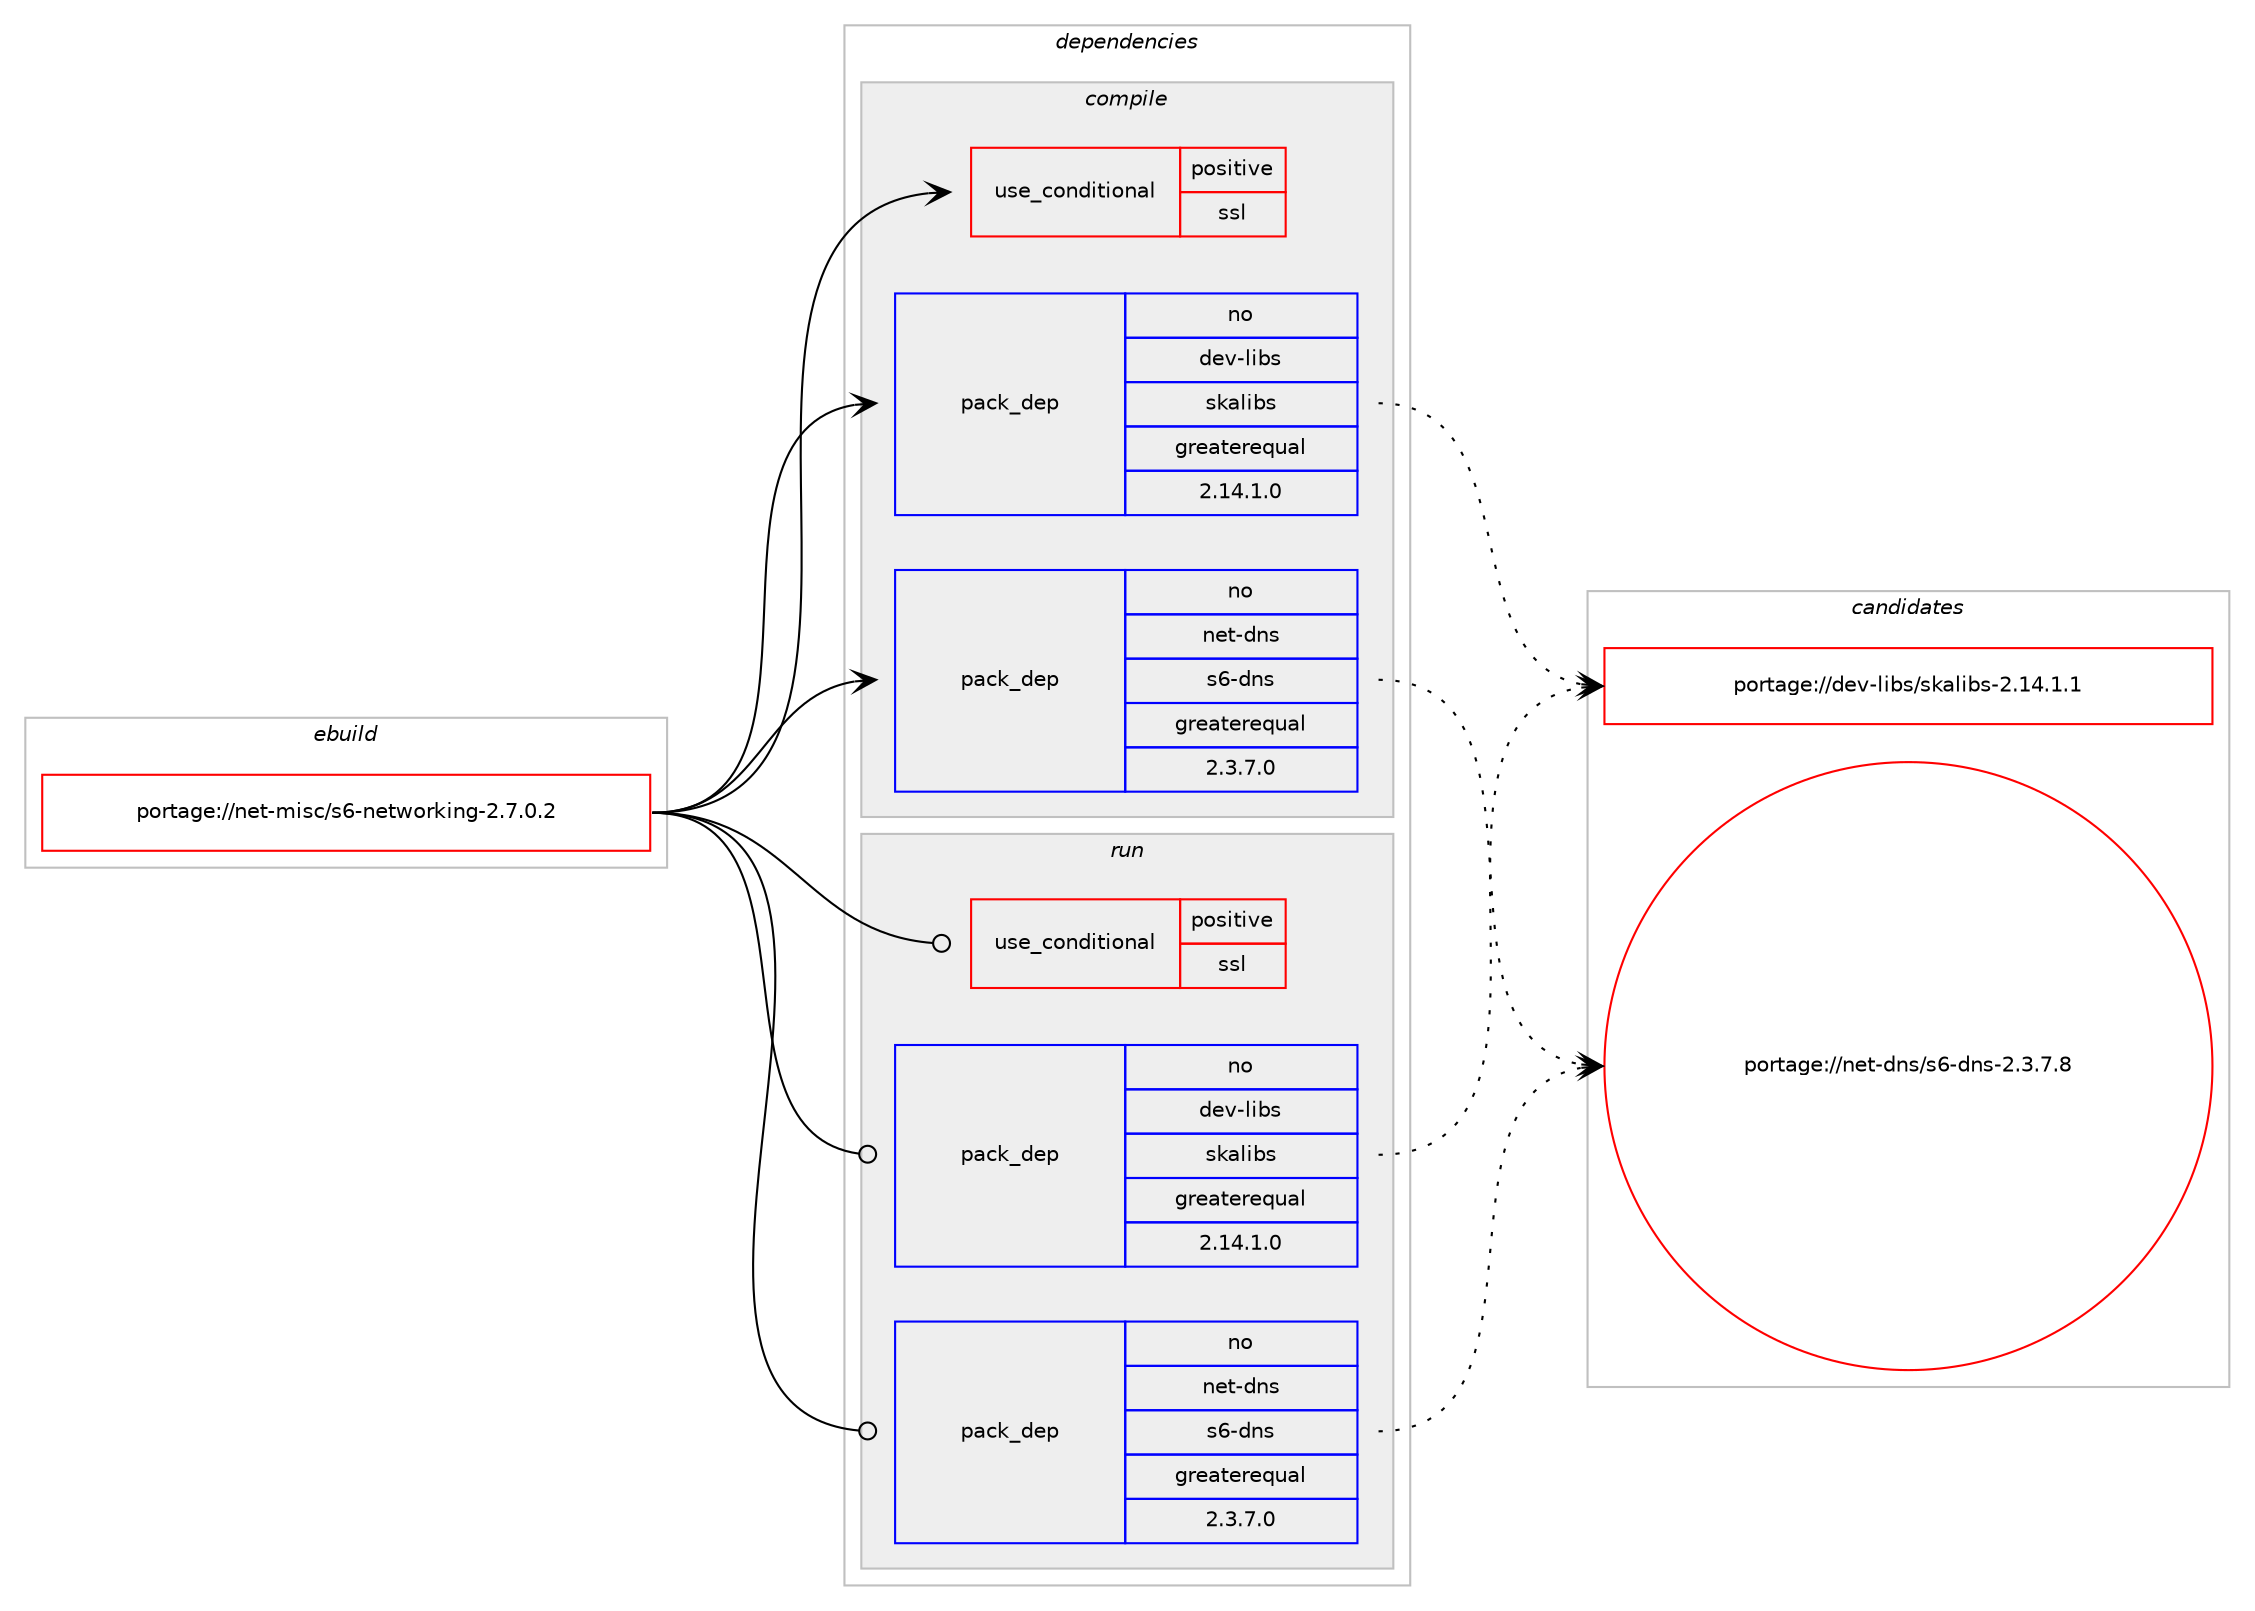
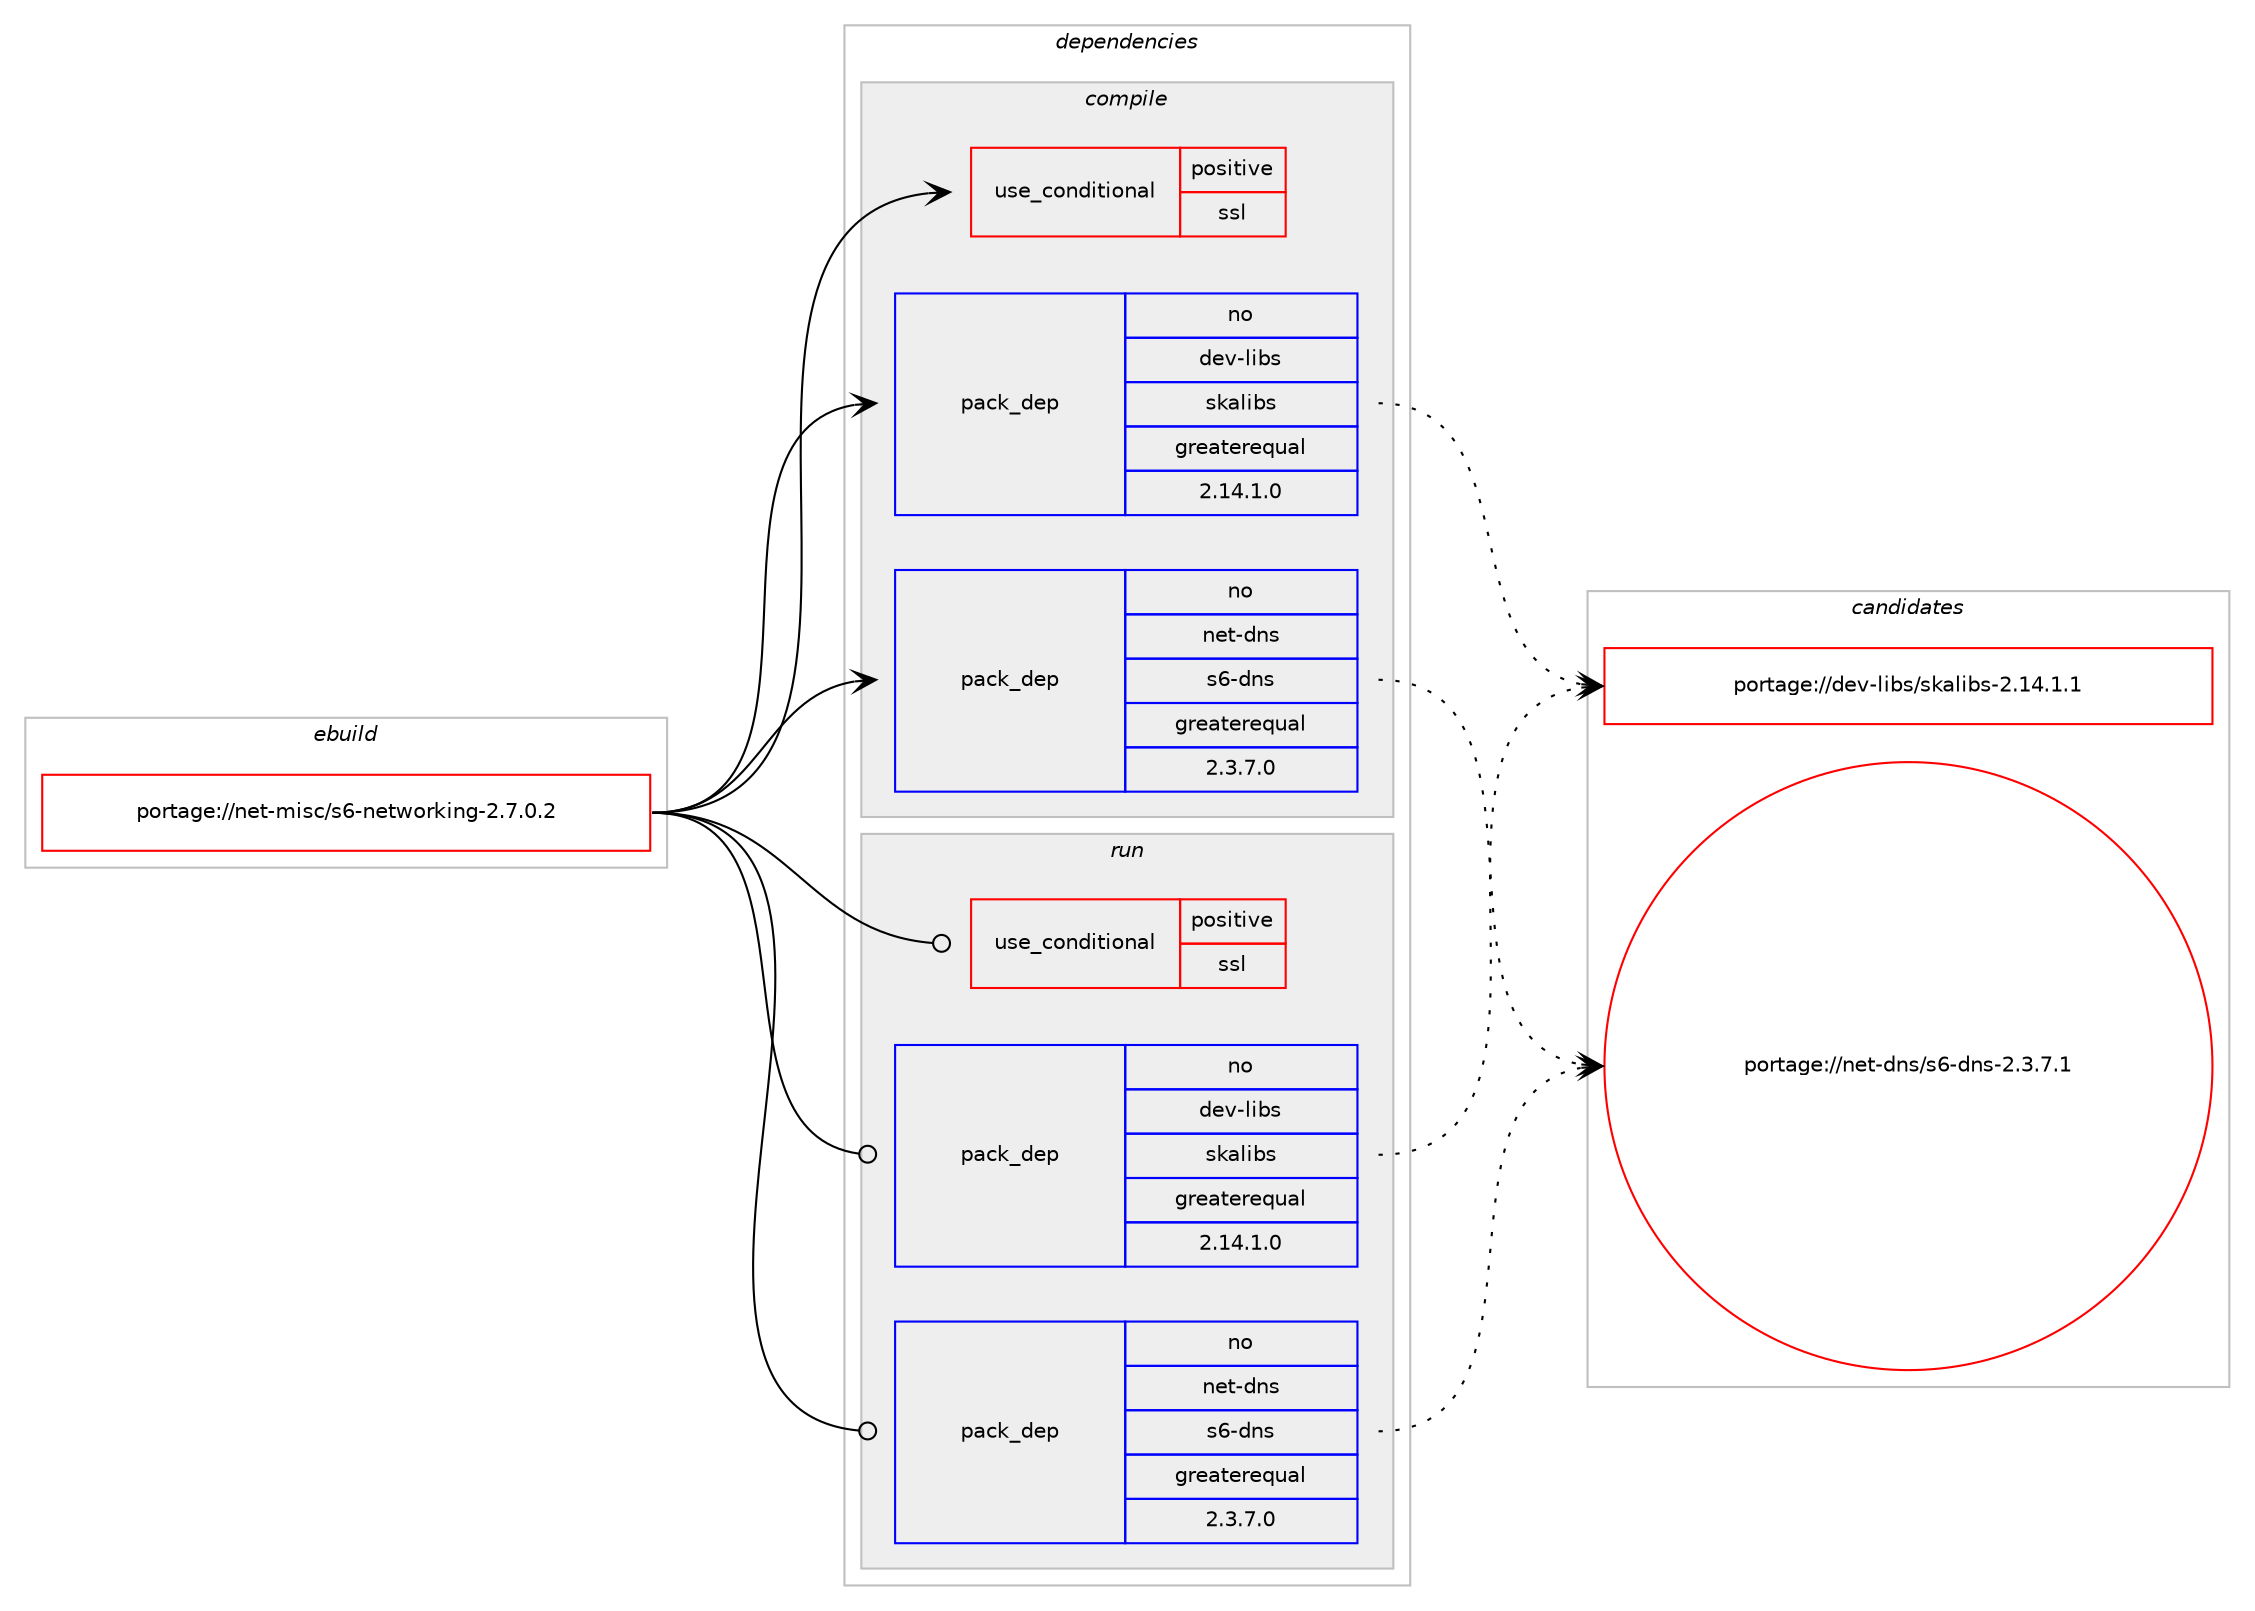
  digraph {
    compound=true
    concentrate=true
    fontname=Helvetica
    fontsize=10
    newrank=true
    rankdir=LR
    ranksep=1.5
    node [color=red fontname=Helvetica fontsize=10 shape=none]
    edge [arrowhead=vee headport=w style=solid tailport=e weight=20]
    n1 [label="portage://net-misc/s6-networking-2.7.0.2" width=4 shape=box]
    n2 [label=<<TABLE BORDER="0" CELLBORDER="1" CELLSPACING="0" CELLPADDING="4"><TR><TD ROWSPAN="3" CELLPADDING="10">use_conditional</TD></TR><TR><TD>positive</TD></TR><TR><TD>ssl</TD></TR></TABLE>>]
    n3 [color=blue label=<<TABLE BORDER="0" CELLBORDER="1" CELLSPACING="0" CELLPADDING="4" WIDTH="220"><TR><TD ROWSPAN="6" CELLPADDING="30">pack_dep</TD></TR><TR><TD WIDTH="110">no</TD></TR><TR><TD>dev-libs</TD></TR><TR><TD>skalibs</TD></TR><TR><TD>greaterequal</TD></TR><TR><TD>2.14.1.0</TD></TR></TABLE>>]
    n4 [color=blue label=<<TABLE BORDER="0" CELLBORDER="1" CELLSPACING="0" CELLPADDING="4" WIDTH="220"><TR><TD ROWSPAN="6" CELLPADDING="30">pack_dep</TD></TR><TR><TD WIDTH="110">no</TD></TR><TR><TD>net-dns</TD></TR><TR><TD>s6-dns</TD></TR><TR><TD>greaterequal</TD></TR><TR><TD>2.3.7.0</TD></TR></TABLE>>]
    n5 [label=<<TABLE BORDER="0" CELLBORDER="1" CELLSPACING="0" CELLPADDING="4"><TR><TD ROWSPAN="3" CELLPADDING="10">use_conditional</TD></TR><TR><TD>positive</TD></TR><TR><TD>ssl</TD></TR></TABLE>>]
    n6 [color=blue label=<<TABLE BORDER="0" CELLBORDER="1" CELLSPACING="0" CELLPADDING="4" WIDTH="220"><TR><TD ROWSPAN="6" CELLPADDING="30">pack_dep</TD></TR><TR><TD WIDTH="110">no</TD></TR><TR><TD>dev-libs</TD></TR><TR><TD>skalibs</TD></TR><TR><TD>greaterequal</TD></TR><TR><TD>2.14.1.0</TD></TR></TABLE>>]
    n7 [color=blue label=<<TABLE BORDER="0" CELLBORDER="1" CELLSPACING="0" CELLPADDING="4" WIDTH="220"><TR><TD ROWSPAN="6" CELLPADDING="30">pack_dep</TD></TR><TR><TD WIDTH="110">no</TD></TR><TR><TD>net-dns</TD></TR><TR><TD>s6-dns</TD></TR><TR><TD>greaterequal</TD></TR><TR><TD>2.3.7.0</TD></TR></TABLE>>]
    n8 [label="portage://dev-libs/skalibs-2.14.1.1" width=4 shape=box]
-   n9 [label="portage://net-dns/s6-dns-2.3.7.8" width=4 shape=circle]
+   n9 [label="portage://net-dns/s6-dns-2.3.7.1" width=4 shape=circle]
    subgraph cluster_1 {
      color=gray
      label=<<i>ebuild</i>>
      rank=same
      n1
    }
    subgraph cluster_2 {
      color=gray
      label=<<i>dependencies</i>>
      subgraph cluster_3 {
        color=gray
        fillcolor="#eeeeee"
        label=<<i>compile</i>>
        style=filled
        subgraph sub_4 {
          color=gray
          fillcolor="#eeeeee"
          label=<<i>compile</i>>
          style=filled
          n2
        }
        subgraph sub_5 {
          color=gray
          fillcolor="#eeeeee"
          label=<<i>compile</i>>
          style=filled
          n3
        }
        subgraph sub_6 {
          color=gray
          fillcolor="#eeeeee"
          label=<<i>compile</i>>
          style=filled
          n4
        }
      }
      subgraph cluster_7 {
        color=gray
        fillcolor="#eeeeee"
        label=<<i>compile and run</i>>
        style=filled
      }
      subgraph cluster_8 {
        color=gray
        fillcolor="#eeeeee"
        label=<<i>run</i>>
        style=filled
        subgraph sub_9 {
          color=gray
          fillcolor="#eeeeee"
          label=<<i>run</i>>
          style=filled
          n5
        }
        subgraph sub_10 {
          color=gray
          fillcolor="#eeeeee"
          label=<<i>run</i>>
          style=filled
          n6
        }
        subgraph sub_11 {
          color=gray
          fillcolor="#eeeeee"
          label=<<i>run</i>>
          style=filled
          n7
        }
      }
    }
    subgraph cluster_12 {
      color=gray
      label=<<i>candidates</i>>
      rank=same
      subgraph sub_13 {
        color=black
        label=<<i>candidates</i>>
        nodesep=1
        rank=same
        n8
      }
      subgraph sub_14 {
        color=black
        label=<<i>candidates</i>>
        nodesep=1
        rank=same
        n9
      }
      subgraph sub_15 {
        color=black
        label=<<i>candidates</i>>
        nodesep=1
        rank=same
        n8
      }
      subgraph sub_16 {
        color=black
        label=<<i>candidates</i>>
        nodesep=1
        rank=same
        n9
      }
    }
    n1 -> n2
    n1 -> n3
    n1 -> n4
    n1 -> n5 [arrowhead=odot]
    n1 -> n6 [arrowhead=odot]
    n1 -> n7 [arrowhead=odot]
    n3 -> n8 [style=dotted weight=100]
    n4 -> n9 [style=dotted weight=100]
    n6 -> n8 [style=dotted weight=100]
    n7 -> n9 [style=dotted weight=100]
  }
